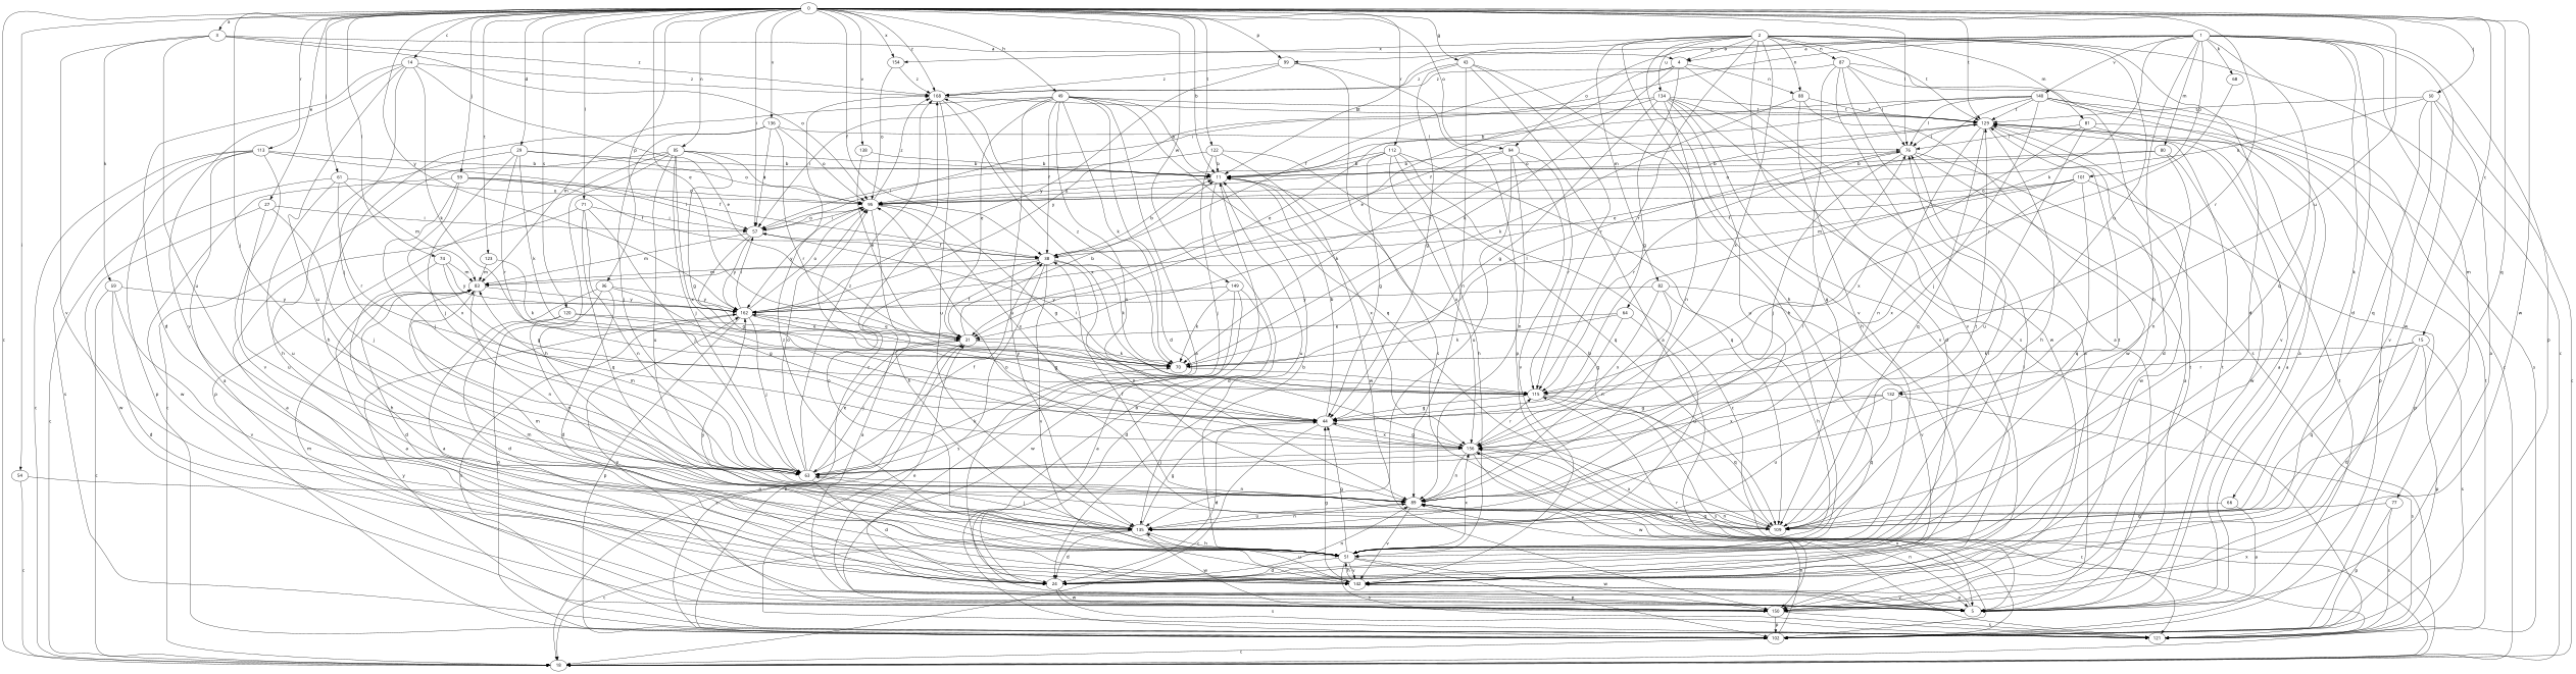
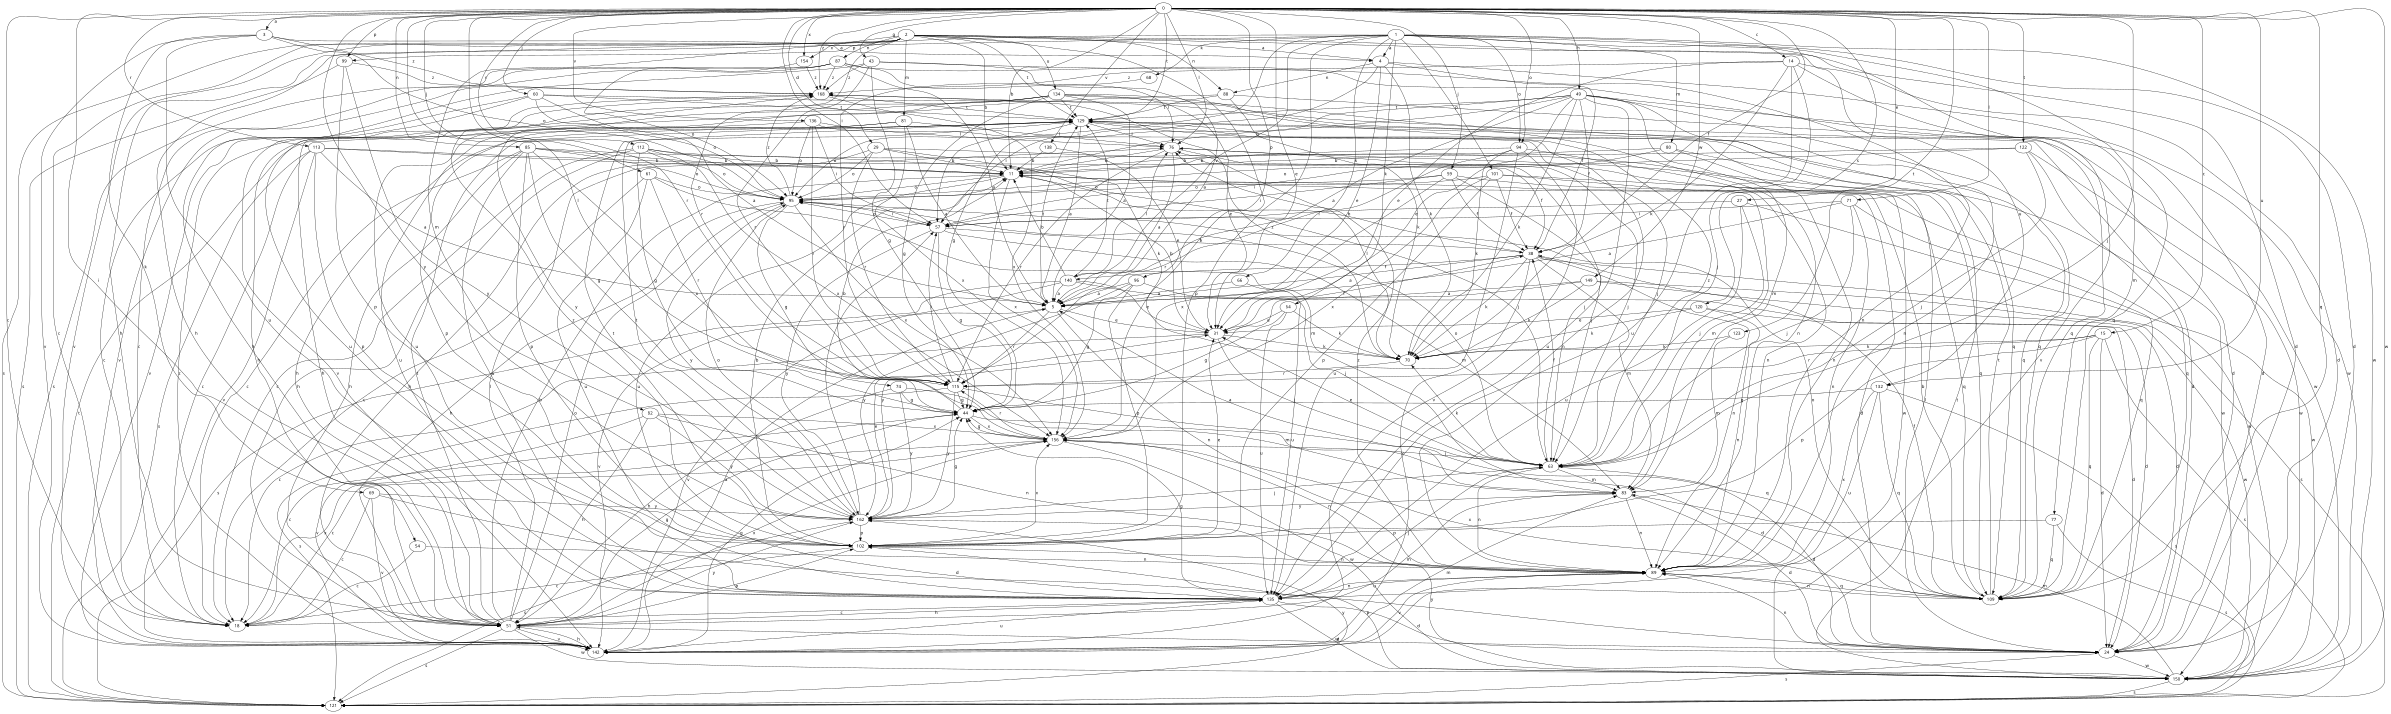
  strict digraph {
    fontname="Noto Sans"
    node [fontname="Noto Sans"]
    edge [fontname="Noto Sans"]
    0
    3
    11
    14
    15
    18
    n7 [label=29]
    27
    31
    38
    43
    49
    54
    57
    59
    60
    61
    63
    71
    74
    76
    85
    94
    96
    99
    109
    112
    113
    115
    120
    122
    123
    129
    132
    136
    138
    149
    150
    154
    162
    168
    4
    142
    69
    95
    135
    24
    156
    70
    102
    121
    51
    5
    89
    83
    44
    1
    64
    66
    68
    77
    80
    101
    140
    88
    2
    81
    82
    87
    134
    0 -> 3 [label=a]
    0 -> 11 [label=b]
    0 -> 14 [label=c]
    0 -> 15 [label=c]
    0 -> 18 [label=c]
    0 -> n7 [label=d]
    0 -> 27 [label=e]
    0 -> 31 [label=e]
    0 -> 38 [label=f]
    0 -> 43 [label=g]
    0 -> 49 [label=h]
    0 -> 54 [label=i]
    0 -> 57 [label=i]
    0 -> 59 [label=j]
    0 -> 60 [label=j]
    0 -> 61 [label=j]
    0 -> 63 [label=j]
    0 -> 71 [label=l]
    0 -> 74 [label=l]
    0 -> 76 [label=l]
    0 -> 85 [label=n]
    0 -> 94 [label=o]
    0 -> 96 [label=p]
    0 -> 99 [label=p]
    0 -> 109 [label=q]
    0 -> 112 [label=r]
    0 -> 113 [label=r]
    0 -> 115 [label=r]
    0 -> 120 [label=s]
    0 -> 122 [label=t]
    0 -> 123 [label=t]
    0 -> 129 [label=t]
    0 -> 132 [label=u]
    0 -> 136 [label=v]
    0 -> 138 [label=v]
    0 -> 149 [label=w]
    0 -> 150 [label=w]
    0 -> 154 [label=x]
    0 -> 162 [label=y]
    0 -> 168 [label=z]
    3 -> 168 [label=z]
    3 -> 4 [label=a]
    3 -> 142 [label=v]
    3 -> 69 [label=k]
    3 -> 95 [label=o]
    3 -> 135 [label=u]
    11 -> 95 [label=o]
    11 -> 135 [label=u]
    11 -> 24 [label=d]
    11 -> 156 [label=x]
    14 -> 31 [label=e]
    14 -> 63 [label=j]
    14 -> 168 [label=z]
    14 -> 142 [label=v]
    14 -> 135 [label=u]
    14 -> 24 [label=d]
    14 -> 70 [label=k]
    15 -> 109 [label=q]
    15 -> 115 [label=r]
    15 -> 24 [label=d]
    15 -> 70 [label=k]
    15 -> 102 [label=p]
    15 -> 121 [label=s]
    18 -> 156 [label=x]
    n7 -> 11 [label=b]
    n7 -> 63 [label=j]
    n7 -> 115 [label=r]
    n7 -> 95 [label=o]
    n7 -> 70 [label=k]
    n7 -> 51 [label=h]
    27 -> 57 [label=i]
    27 -> 63 [label=j]
    27 -> 150 [label=w]
    27 -> 135 [label=u]
    31 -> 11 [label=b]
    31 -> 18 [label=c]
    31 -> 38 [label=f]
    31 -> 63 [label=j]
    31 -> 70 [label=k]
    38 -> 11 [label=b]
    38 -> 142 [label=v]
    38 -> 70 [label=k]
    38 -> 121 [label=s]
    38 -> 5 [label=a]
    38 -> 89 [label=n]
    38 -> 83 [label=m]
    43 -> 115 [label=r]
    43 -> 168 [label=z]
    43 -> 51 [label=h]
    43 -> 5 [label=a]
    43 -> 89 [label=n]
    43 -> 44 [label=g]
    49 -> 11 [label=b]
    49 -> 31 [label=e]
    49 -> 38 [label=f]
    49 -> 57 [label=i]
    49 -> 109 [label=q]
    49 -> 129 [label=t]
    49 -> 135 [label=u]
    49 -> 24 [label=d]
    49 -> 70 [label=k]
    49 -> 5 [label=a]
    49 -> 89 [label=n]
    49 -> 83 [label=m]
    54 -> 18 [label=c]
    54 -> 89 [label=n]
    57 -> 38 [label=f]
    57 -> 162 [label=y]
    57 -> 95 [label=o]
    57 -> 83 [label=m]
    57 -> 44 [label=g]
    59 -> 38 [label=f]
    59 -> 57 [label=i]
    59 -> 63 [label=j]
    59 -> 150 [label=w]
    59 -> 95 [label=o]
    59 -> 156 [label=x]
    60 -> 18 [label=c]
    60 -> 109 [label=q]
    60 -> 129 [label=t]
    60 -> 142 [label=v]
    60 -> 95 [label=o]
    60 -> 5 [label=a]
    61 -> 18 [label=c]
    61 -> 115 [label=r]
    61 -> 95 [label=o]
    61 -> 135 [label=u]
    61 -> 83 [label=m]
    63 -> 31 [label=e]
    63 -> 38 [label=f]
    63 -> 168 [label=z]
    63 -> 95 [label=o]
    63 -> 24 [label=d]
    63 -> 70 [label=k]
    63 -> 89 [label=n]
    63 -> 83 [label=m]
    71 -> 57 [label=i]
    71 -> 63 [label=j]
    71 -> 109 [label=q]
    71 -> 5 [label=a]
    71 -> 89 [label=n]
    74 -> 162 [label=y]
    74 -> 51 [label=h]
    74 -> 83 [label=m]
    74 -> 44 [label=g]
    76 -> 11 [label=b]
    76 -> 63 [label=j]
    76 -> 115 [label=r]
    76 -> 150 [label=w]
    76 -> 5 [label=a]
    85 -> 11 [label=b]
    85 -> 18 [label=c]
    85 -> 63 [label=j]
    85 -> 95 [label=o]
    85 -> 135 [label=u]
    85 -> 156 [label=x]
    85 -> 102 [label=p]
    85 -> 51 [label=h]
    85 -> 44 [label=g]
    94 -> 11 [label=b]
    94 -> 115 [label=r]
    94 -> 142 [label=v]
    94 -> 135 [label=u]
    94 -> 70 [label=k]
    94 -> 89 [label=n]
    96 -> 162 [label=y]
    96 -> 24 [label=d]
    96 -> 102 [label=p]
    96 -> 5 [label=a]
    96 -> 44 [label=g]
    99 -> 162 [label=y]
    99 -> 168 [label=z]
    99 -> 102 [label=p]
    99 -> 121 [label=s]
    109 -> 11 [label=b]
    109 -> 38 [label=f]
    109 -> 129 [label=t]
    109 -> 95 [label=o]
    109 -> 156 [label=x]
    109 -> 89 [label=n]
    112 -> 11 [label=b]
    112 -> 18 [label=c]
    112 -> 109 [label=q]
    112 -> 95 [label=o]
    112 -> 156 [label=x]
    112 -> 51 [label=h]
    112 -> 44 [label=g]
    113 -> 11 [label=b]
    113 -> 18 [label=c]
    113 -> 38 [label=f]
    113 -> 142 [label=v]
    113 -> 102 [label=p]
    113 -> 121 [label=s]
    113 -> 5 [label=a]
    115 -> 57 [label=i]
    115 -> 109 [label=q]
    115 -> 162 [label=y]
    115 -> 121 [label=s]
    115 -> 44 [label=g]
    120 -> 31 [label=e]
    120 -> 24 [label=d]
    120 -> 70 [label=k]
    120 -> 89 [label=n]
    122 -> 11 [label=b]
    122 -> 57 [label=i]
    122 -> 63 [label=j]
    122 -> 109 [label=q]
    122 -> 150 [label=w]
    123 -> 70 [label=k]
    123 -> 83 [label=m]
    129 -> 76 [label=l]
    129 -> 109 [label=q]
    129 -> 95 [label=o]
    129 -> 24 [label=d]
    129 -> 51 [label=h]
    129 -> 5 [label=a]
    129 -> 89 [label=n]
    132 -> 109 [label=q]
    132 -> 135 [label=u]
-   132 -> 156 [label=x]
+   132 -> 89 [label=x]
    132 -> 121 [label=s]
    132 -> 44 [label=g]
    136 -> 57 [label=i]
    136 -> 63 [label=j]
    136 -> 76 [label=l]
    136 -> 115 [label=r]
    136 -> 95 [label=o]
    136 -> 51 [label=h]
    138 -> 11 [label=b]
    138 -> 31 [label=e]
    149 -> 150 [label=w]
    149 -> 162 [label=y]
    149 -> 24 [label=d]
    149 -> 70 [label=k]
    149 -> 5 [label=a]
    150 -> 129 [label=t]
    150 -> 162 [label=y]
    150 -> 102 [label=p]
    150 -> 121 [label=s]
    150 -> 83 [label=m]
    154 -> 168 [label=z]
    154 -> 95 [label=o]
    162 -> 31 [label=e]
    162 -> 57 [label=i]
    162 -> 63 [label=j]
    162 -> 129 [label=t]
    162 -> 95 [label=o]
    162 -> 102 [label=p]
    162 -> 121 [label=s]
    162 -> 44 [label=g]
    168 -> 129 [label=t]
    168 -> 135 [label=u]
    168 -> 156 [label=x]
    4 -> 31 [label=e]
    4 -> 38 [label=f]
    4 -> 150 [label=w]
    4 -> 70 [label=k]
    4 -> 44 [label=g]
    4 -> 88 [label=n]
    142 -> 168 [label=z]
    142 -> 135 [label=u]
    142 -> 51 [label=h]
    142 -> 5 [label=a]
    142 -> 83 [label=m]
    142 -> 44 [label=g]
    69 -> 18 [label=c]
    69 -> 162 [label=y]
    69 -> 142 [label=v]
    69 -> 24 [label=d]
    95 -> 57 [label=i]
    95 -> 162 [label=y]
    95 -> 168 [label=z]
    95 -> 156 [label=x]
    95 -> 51 [label=h]
    95 -> 44 [label=g]
    135 -> 18 [label=c]
    135 -> 63 [label=j]
    135 -> 150 [label=w]
    135 -> 24 [label=d]
    135 -> 51 [label=h]
    135 -> 89 [label=n]
    135 -> 44 [label=g]
    24 -> 76 [label=l]
    24 -> 150 [label=w]
    24 -> 121 [label=s]
    24 -> 89 [label=n]
    156 -> 18 [label=c]
    156 -> 63 [label=j]
    156 -> 115 [label=r]
    156 -> 150 [label=w]
    156 -> 89 [label=n]
    156 -> 44 [label=g]
    70 -> 76 [label=l]
    70 -> 115 [label=r]
    70 -> 168 [label=z]
    102 -> 11 [label=b]
    102 -> 18 [label=c]
    102 -> 31 [label=e]
    102 -> 129 [label=t]
    102 -> 168 [label=z]
    102 -> 156 [label=x]
    102 -> 89 [label=n]
    121 -> 129 [label=t]
    121 -> 162 [label=y]
    51 -> 11 [label=b]
    51 -> 76 [label=l]
    51 -> 129 [label=t]
    51 -> 150 [label=w]
    51 -> 162 [label=y]
    51 -> 142 [label=v]
    51 -> 95 [label=o]
    51 -> 24 [label=d]
    51 -> 156 [label=x]
    51 -> 102 [label=p]
    51 -> 121 [label=s]
    51 -> 83 [label=m]
    51 -> 44 [label=g]
    5 -> 31 [label=e]
    5 -> 115 [label=r]
    5 -> 129 [label=t]
    5 -> 142 [label=v]
    5 -> 89 [label=n]
-   89 -> 76 [label=l]
+   89 -> 76 [label=z]
    89 -> 109 [label=q]
    89 -> 142 [label=v]
    89 -> 135 [label=u]
    83 -> 162 [label=y]
    83 -> 24 [label=d]
    83 -> 5 [label=a]
    83 -> 89 [label=n]
    44 -> 11 [label=b]
    44 -> 18 [label=c]
    44 -> 24 [label=d]
    44 -> 156 [label=x]
    1 -> 57 [label=i]
    1 -> 94 [label=o]
    1 -> 99 [label=p]
    1 -> 109 [label=q]
    1 -> 150 [label=w]
    1 -> 4 [label=a]
    1 -> 24 [label=d]
    1 -> 102 [label=p]
    1 -> 51 [label=h]
    1 -> 64 [label=k]
    1 -> 66 [label=k]
    1 -> 68 [label=k]
    1 -> 77 [label=m]
    1 -> 80 [label=m]
    1 -> 101 [label=p]
    1 -> 140 [label=v]
    64 -> 31 [label=e]
    64 -> 135 [label=u]
    64 -> 70 [label=k]
    64 -> 44 [label=g]
    66 -> 135 [label=u]
    66 -> 5 [label=a]
    68 -> 115 [label=r]
    77 -> 109 [label=q]
    77 -> 102 [label=p]
    77 -> 121 [label=s]
    80 -> 11 [label=b]
    80 -> 150 [label=w]
    80 -> 95 [label=o]
    80 -> 89 [label=n]
    101 -> 38 [label=f]
    101 -> 109 [label=q]
    101 -> 95 [label=o]
    101 -> 156 [label=x]
    101 -> 102 [label=p]
    101 -> 83 [label=m]
    140 -> 11 [label=b]
    140 -> 31 [label=e]
-   140 -> 38 [label=f]
+   38 -> 140 [label=f]
    140 -> 63 [label=j]
    140 -> 76 [label=l]
    140 -> 129 [label=t]
    140 -> 142 [label=v]
    140 -> 121 [label=s]
    140 -> 5 [label=a]
    88 -> 129 [label=t]
    88 -> 150 [label=w]
    88 -> 70 [label=k]
    88 -> 51 [label=h]
    2 -> 11 [label=b]
    2 -> 18 [label=c]
    2 -> 115 [label=r]
    2 -> 129 [label=t]
    2 -> 132 [label=u]
    2 -> 154 [label=x]
    2 -> 4 [label=a]
    2 -> 142 [label=v]
    2 -> 24 [label=d]
    2 -> 156 [label=x]
    2 -> 121 [label=s]
    2 -> 51 [label=h]
    2 -> 88 [label=n]
    2 -> 81 [label=m]
    2 -> 82 [label=m]
    2 -> 87 [label=n]
    2 -> 134 [label=u]
    81 -> 76 [label=l]
    81 -> 135 [label=u]
    81 -> 156 [label=x]
    81 -> 102 [label=p]
    81 -> 5 [label=a]
    82 -> 162 [label=y]
    82 -> 142 [label=v]
    82 -> 156 [label=x]
    82 -> 51 [label=h]
    82 -> 89 [label=n]
    87 -> 18 [label=c]
    87 -> 76 [label=l]
    87 -> 109 [label=q]
    87 -> 168 [label=z]
    87 -> 142 [label=v]
    87 -> 121 [label=s]
    87 -> 5 [label=a]
    134 -> 31 [label=e]
    134 -> 129 [label=t]
    134 -> 162 [label=y]
    134 -> 142 [label=v]
    134 -> 135 [label=u]
    134 -> 24 [label=d]
    134 -> 5 [label=a]
    134 -> 89 [label=n]
    134 -> 44 [label=g]
  }
